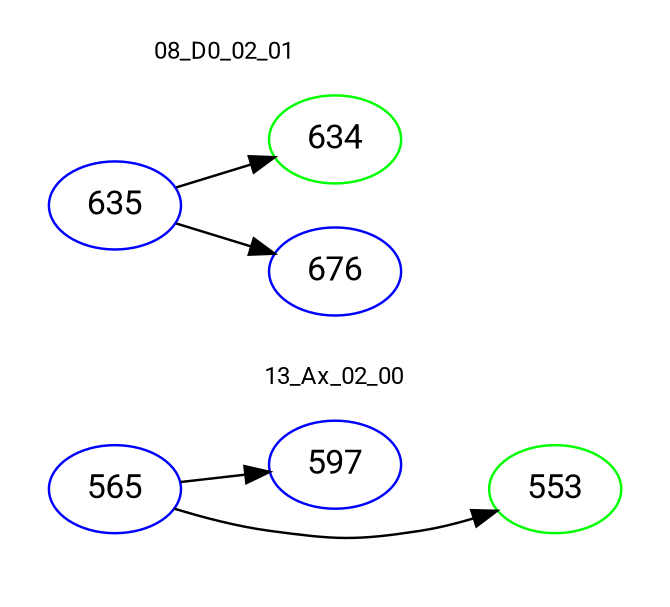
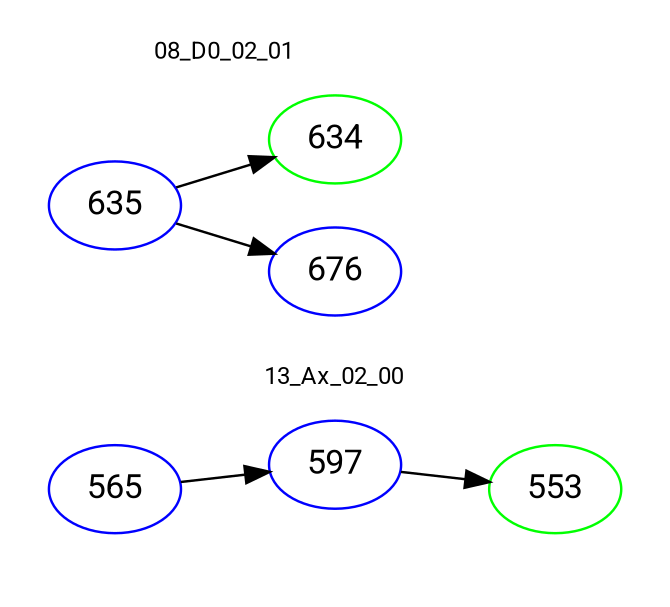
  digraph {
    fontname=Roboto
    rankdir=LR
    node [color=blue fontname=Roboto]
    edge [color=black fontname=Roboto]
    n1 [label=565]
    n2 [color=green label=553]
    n3 [label=597]
    n4 [label=635]
    n5 [label=676]
    n6 [color=green label=634]
    subgraph cluster_1 {
      color=white
      fontsize=10
      label="13_Ax_02_00"
      n1
      n2
      n3
    }
    subgraph cluster_2 {
      color=white
      fontsize=10
      label="08_D0_02_01"
      n4
      n5
      n6
    }
-   n1 -> n2
+   n3 -> n2
    n1 -> n3
    n4 -> n5
    n4 -> n6
  }
